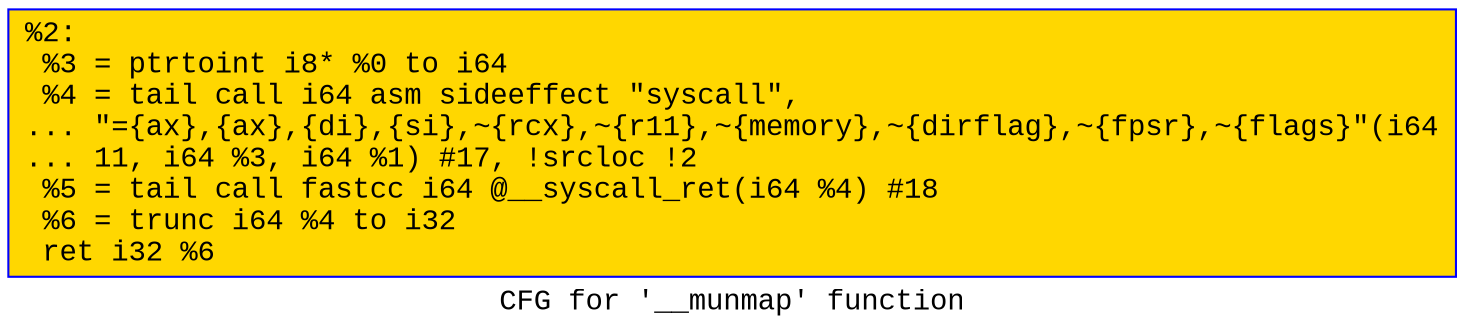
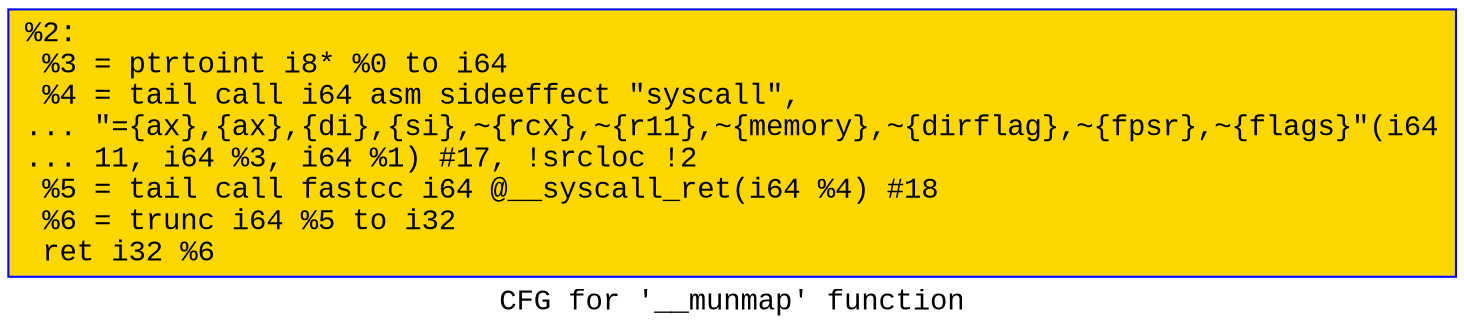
  digraph {
    label="CFG for '__munmap' function"
    fontname="Liberation Mono"
-   n1 [color=blue fillcolor=gold label="{%2:\l  %3 = ptrtoint i8* %0 to i64\l  %4 = tail call i64 asm sideeffect \"syscall\",\l... \"=\{ax\},\{ax\},\{di\},\{si\},~\{rcx\},~\{r11\},~\{memory\},~\{dirflag\},~\{fpsr\},~\{flags\}\"(i64\l... 11, i64 %3, i64 %1) #17, !srcloc !2\l  %5 = tail call fastcc i64 @__syscall_ret(i64 %4) #18\l  %6 = trunc i64 %4 to i32\l  ret i32 %6\l}" shape=record style=filled fontname="Liberation Mono"]
+   n1 [color=blue fillcolor=gold label="{%2:\l  %3 = ptrtoint i8* %0 to i64\l  %4 = tail call i64 asm sideeffect \"syscall\",\l... \"=\{ax\},\{ax\},\{di\},\{si\},~\{rcx\},~\{r11\},~\{memory\},~\{dirflag\},~\{fpsr\},~\{flags\}\"(i64\l... 11, i64 %3, i64 %1) #17, !srcloc !2\l  %5 = tail call fastcc i64 @__syscall_ret(i64 %4) #18\l  %6 = trunc i64 %5 to i32\l  ret i32 %6\l}" shape=record style=filled fontname="Liberation Mono"]
  }
